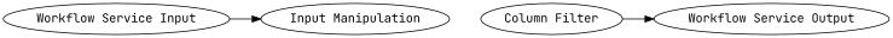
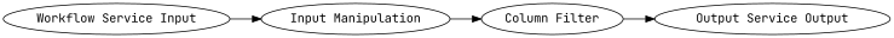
  digraph {
    fontname="JetBrains Mono"
    rankdir=LR
    node [fontname="JetBrains Mono"]
    edge [fontname="JetBrains Mono"]
    n1 [label="Column Filter"]
-   n2 [label="Workflow Service Output"]
+   n2 [label="Output Service Output"]
    n3 [label="Workflow Service Input"]
    n4 [label="Input Manipulation"]
    n1 -> n2
    n3 -> n4
+   n4 -> n1
  }
